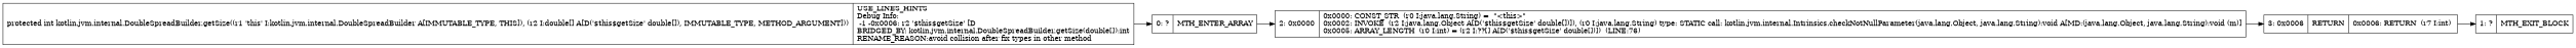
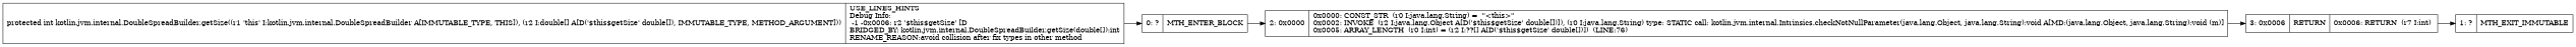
  digraph {
    rankdir=LR
    node [shape=record]
-   n1 [label="{0\:\ ?|MTH_ENTER_ARRAY\l}"]
+   n1 [label="{0\:\ ?|MTH_ENTER_BLOCK\l}"]
    n2 [label="{2\:\ 0x0000|0x0000: CONST_STR  (r0 I:java.lang.String) =  \"\<this\>\" \l0x0002: INVOKE  (r2 I:java.lang.Object A[D('$this$getSize' double[])]), (r0 I:java.lang.String) type: STATIC call: kotlin.jvm.internal.Intrinsics.checkNotNullParameter(java.lang.Object, java.lang.String):void A[MD:(java.lang.Object, java.lang.String):void (m)]\l0x0005: ARRAY_LENGTH  (r0 I:int) = (r2 I:??[] A[D('$this$getSize' double[])])  (LINE:76)\l}"]
    n3 [label="{3\:\ 0x0006|RETURN\l|0x0006: RETURN  (r7 I:int) \l}"]
-   n4 [label="{1\:\ ?|MTH_EXIT_BLOCK\l}"]
+   n4 [label="{1\:\ ?|MTH_EXIT_IMMUTABLE\l}"]
    n5 [label="{protected int kotlin.jvm.internal.DoubleSpreadBuilder.getSize((r1 'this' I:kotlin.jvm.internal.DoubleSpreadBuilder A[IMMUTABLE_TYPE, THIS]), (r2 I:double[] A[D('$this$getSize' double[]), IMMUTABLE_TYPE, METHOD_ARGUMENT]))  | USE_LINES_HINTS\lDebug Info:\l  \-1 \-0x0006: r2 '$this$getSize' [D\lBRIDGED_BY: kotlin.jvm.internal.DoubleSpreadBuilder.getSize(double[]):int\lRENAME_REASON:avoid collision after fix types in other method\l}"]
    n1 -> n2
    n2 -> n3
    n3 -> n4
    n5 -> n1
  }
